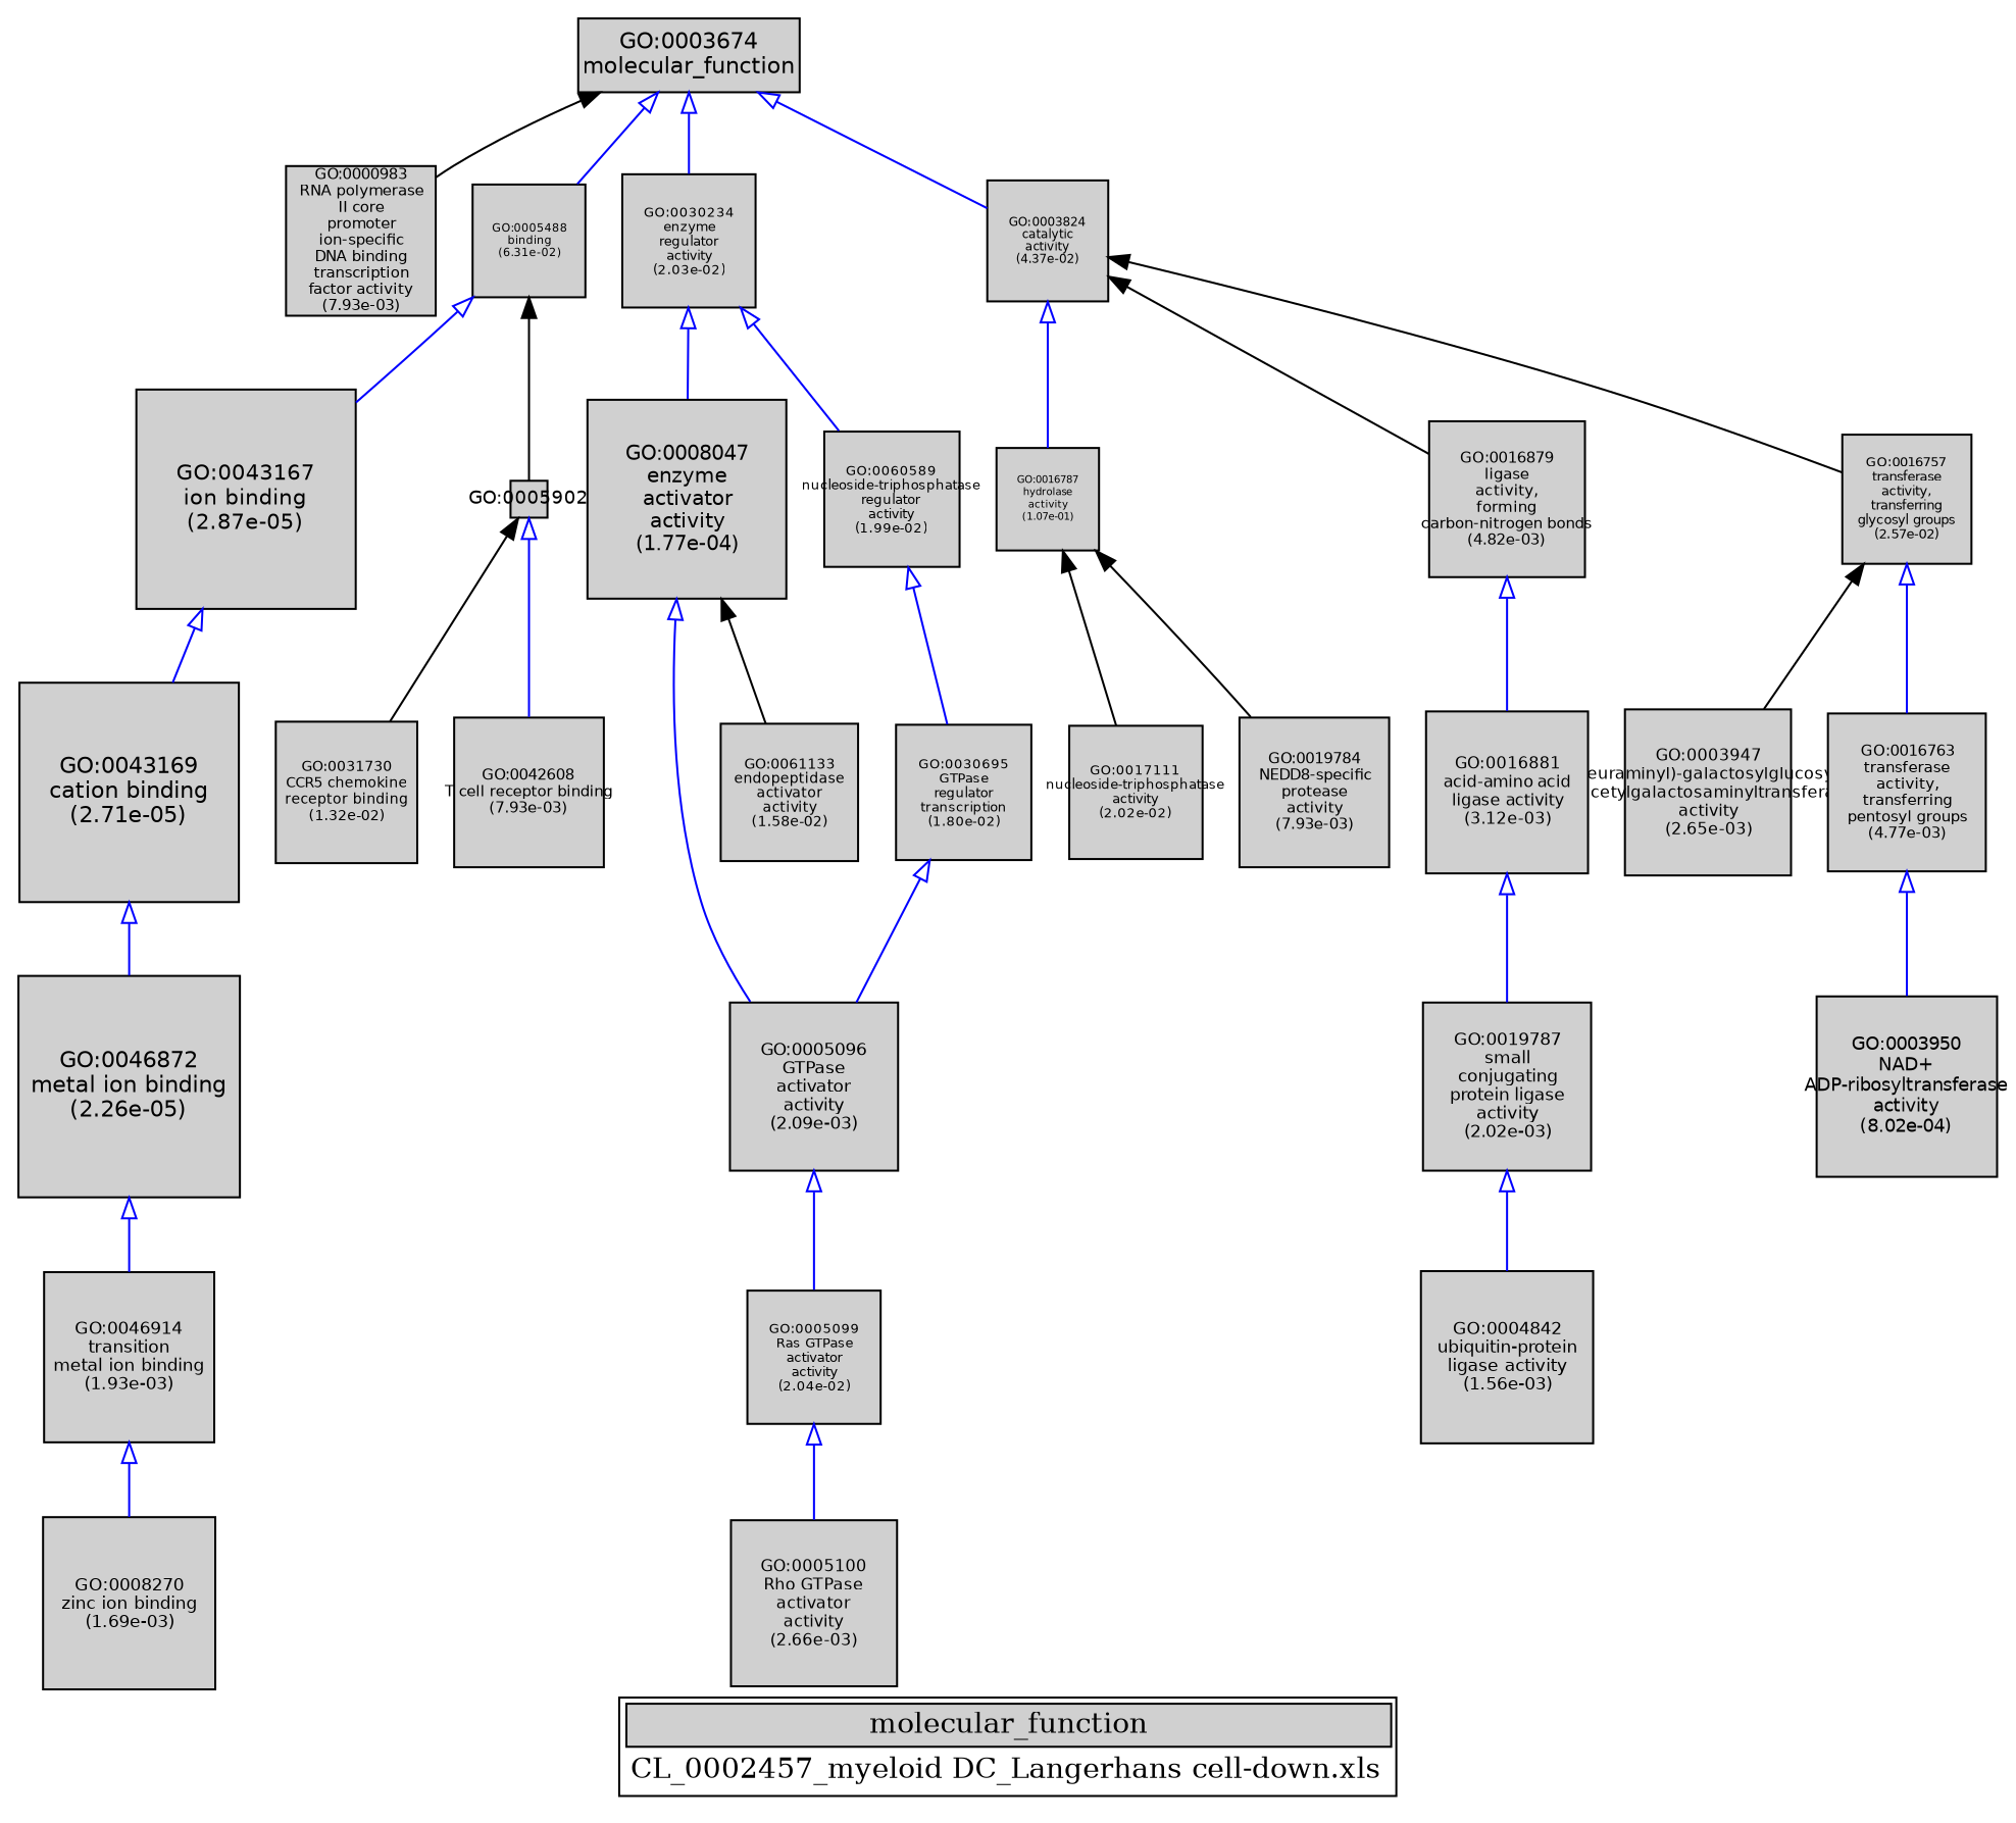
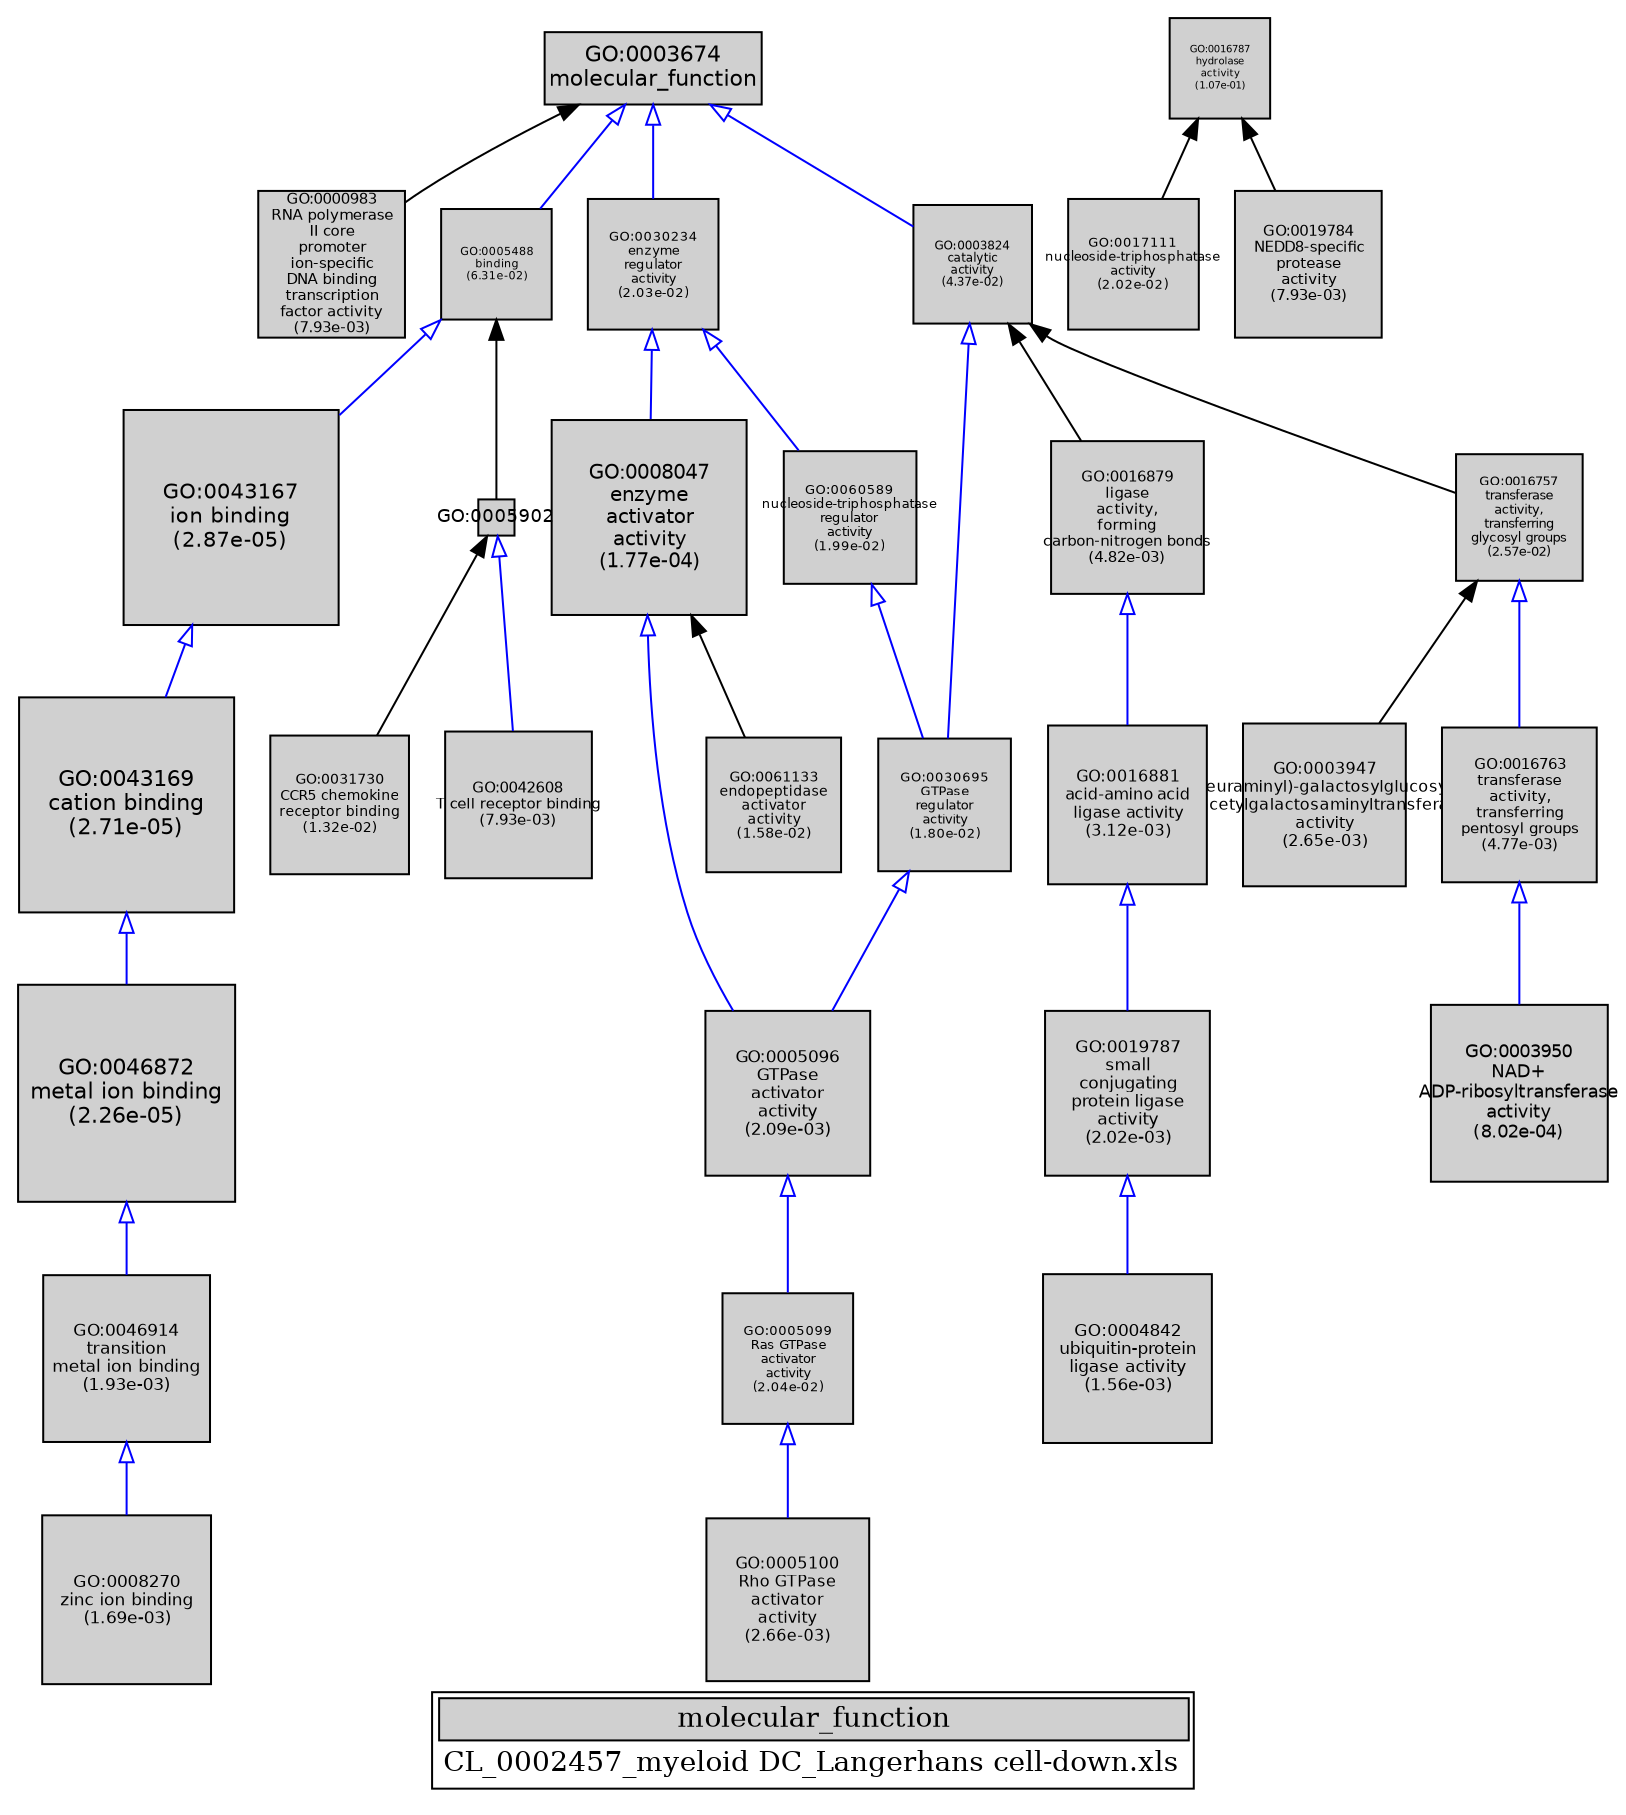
  digraph {
    bgcolor="#FFFFFF"
    label=<<TABLE COLOR="black" BGCOLOR="white"><TR><TD COLSPAN="2" BGCOLOR="#D0D0D0"><FONT COLOR="black">molecular_function</FONT></TD></TR><TR><TD BORDER="0">CL_0002457_myeloid DC_Langerhans cell-down.xls</TD></TR></TABLE>>
    node [color=black fillcolor="#D0D0D0" fixedsize=true fontcolor=black fontname=Helvetica fontsize=7.28139599322 shape=box style=filled]
    edge [arrowtail=empty color=blue dir=back weight=5.0]
    n1 [fontsize=9.7109633211 height=1.34874490571 label=<<TABLE BORDER="0"><TR><TD>GO:0008047<BR/>enzyme<BR/>activator<BR/>activity<BR/>(1.77e-04)</TD></TR></TABLE>> width=1.34874490571]
    n2 [fontsize=8.05698453436 height=1.11902562977 label=<<TABLE BORDER="0"><TR><TD>GO:0003947<BR/>(N-acetylneuraminyl)-galactosylglucosylceramide<BR/>N-acetylgalactosaminyltransferase<BR/>activity<BR/>(2.65e-03)</TD></TR></TABLE>> width=1.11902562977]
    n3 [height=1.01130499906 label=<<TABLE BORDER="0"><TR><TD>GO:0000983<BR/>RNA polymerase<BR/>II core<BR/>promoter<BR/>ion-specific<BR/>DNA binding<BR/>transcription<BR/>factor activity<BR/>(7.93e-03)</TD></TR></TABLE>> width=1.01130499906]
    n4 [fontsize=5.52381394747 height=0.767196381593 label=<<TABLE BORDER="0"><TR><TD>GO:0005488<BR/>binding<BR/>(6.31e-02)</TD></TR></TABLE>> width=0.767196381593]
    n5 [fontsize=8.21502307837 height=1.14097542755 label=<<TABLE BORDER="0"><TR><TD>GO:0005096<BR/>GTPase<BR/>activator<BR/>activity<BR/>(2.09e-03)</TD></TR></TABLE>> width=1.14097542755]
    n6 [fontsize=6.54136509813 height=0.908522930296 label=<<TABLE BORDER="0"><TR><TD>GO:0005099<BR/>Ras GTPase<BR/>activator<BR/>activity<BR/>(2.04e-02)</TD></TR></TABLE>> width=0.908522930296]
    n7 [fontsize=8.82520107066 height=1.22572237093 label=<<TABLE BORDER="0"><TR><TD>GO:0003950<BR/>NAD+<BR/>ADP-ribosyltransferase<BR/>activity<BR/>(8.02e-04)</TD></TR></TABLE>> width=1.22572237093]
    n8 [fontsize=5.0 height=0.691682056126 label=<<TABLE BORDER="0"><TR><TD>GO:0016787<BR/>hydrolase<BR/>activity<BR/>(1.07e-01)</TD></TR></TABLE>> width=0.691682056126]
    n9 [fontsize=10.6788514637 height=1.4831738144 label=<<TABLE BORDER="0"><TR><TD>GO:0043167<BR/>ion binding<BR/>(2.87e-05)</TD></TR></TABLE>> width=1.4831738144]
    n10 [fontsize=7.64344096519 height=1.06158902294 label=<<TABLE BORDER="0"><TR><TD>GO:0016879<BR/>ligase<BR/>activity,<BR/>forming<BR/>carbon-nitrogen bonds<BR/>(4.82e-03)</TD></TR></TABLE>> width=1.06158902294]
    n11 [fontsize=8.35312762918 height=1.16015661516 label=<<TABLE BORDER="0"><TR><TD>GO:0008270<BR/>zinc ion binding<BR/>(1.69e-03)</TD></TR></TABLE>> width=1.16015661516]
    n12 [fontsize=7.94745269994 height=1.10381287499 label=<<TABLE BORDER="0"><TR><TD>GO:0016881<BR/>acid-amino acid<BR/>ligase activity<BR/>(3.12e-03)</TD></TR></TABLE>> width=1.10381287499]
    n13 [fontsize=6.89218830636 height=0.957248375884 label=<<TABLE BORDER="0"><TR><TD>GO:0031730<BR/>CCR5 chemokine<BR/>receptor binding<BR/>(1.32e-02)</TD></TR></TABLE>> width=0.957248375884]
    n14 [fontsize=6.34433668012 height=0.881157872239 label=<<TABLE BORDER="0"><TR><TD>GO:0016757<BR/>transferase<BR/>activity,<BR/>transferring<BR/>glycosyl groups<BR/>(2.57e-02)</TD></TR></TABLE>> width=0.881157872239]
    n15 [fontsize=10.7078238181 height=1.48719775252 label=<<TABLE BORDER="0"><TR><TD>GO:0043169<BR/>cation binding<BR/>(2.71e-05)</TD></TR></TABLE>> width=1.48719775252]
    n16 [fontsize=6.54299677094 height=0.908749551519 label=<<TABLE BORDER="0"><TR><TD>GO:0030234<BR/>enzyme<BR/>regulator<BR/>activity<BR/>(2.03e-02)</TD></TR></TABLE>> width=0.908749551519]
    n17 [fontsize=8.05547577329 height=1.11881607962 label=<<TABLE BORDER="0"><TR><TD>GO:0005100<BR/>Rho GTPase<BR/>activator<BR/>activity<BR/>(2.66e-03)</TD></TR></TABLE>> width=1.11881607962]
    n18 [fontsize=8.26622102217 height=1.14808625308 label=<<TABLE BORDER="0"><TR><TD>GO:0046914<BR/>transition<BR/>metal ion binding<BR/>(1.93e-03)</TD></TR></TABLE>> width=1.14808625308]
-   n19 [fontsize=6.64347889699 height=0.92270540236 label=<<TABLE BORDER="0"><TR><TD>GO:0030695<BR/>GTPase<BR/>regulator<BR/>transcription<BR/>(1.80e-02)</TD></TR></TABLE>> width=0.92270540236]
+   n19 [fontsize=6.64347889699 height=0.92270540236 label=<<TABLE BORDER="0"><TR><TD>GO:0030695<BR/>GTPase<BR/>regulator<BR/>activity<BR/>(1.80e-02)</TD></TR></TABLE>> width=0.92270540236]
    n20 [fontsize=6.54849047267 height=0.909512565649 label=<<TABLE BORDER="0"><TR><TD>GO:0017111<BR/>nucleoside-triphosphatase<BR/>activity<BR/>(2.02e-02)</TD></TR></TABLE>> width=0.909512565649]
    n21 [fontsize=6.55993453333 height=0.911102018518 label=<<TABLE BORDER="0"><TR><TD>GO:0060589<BR/>nucleoside-triphosphatase<BR/>regulator<BR/>activity<BR/>(1.99e-02)</TD></TR></TABLE>> width=0.911102018518]
    n22 [height=1.01130499906 label=<<TABLE BORDER="0"><TR><TD>GO:0042608<BR/>T cell receptor binding<BR/>(7.93e-03)</TD></TR></TABLE>> width=1.01130499906]
    n23 [fontsize=9 height=0.254842982895 label="GO:0005902" width=0.254842982895]
    n24 [fontsize=10.8 label=<<TABLE BORDER="0"><TR><TD>GO:0003674<BR/>molecular_function</TD></TR></TABLE>> width=1.5]
    n25 [fontsize=7.65125025502 height=1.06267364653 label=<<TABLE BORDER="0"><TR><TD>GO:0016763<BR/>transferase<BR/>activity,<BR/>transferring<BR/>pentosyl groups<BR/>(4.77e-03)</TD></TR></TABLE>> width=1.06267364653]
    n26 [fontsize=5.87294447745 height=0.815686732979 label=<<TABLE BORDER="0"><TR><TD>GO:0003824<BR/>catalytic<BR/>activity<BR/>(4.37e-02)</TD></TR></TABLE>> width=0.815686732979]
    n27 [fontsize=6.74813668441 height=0.937241206169 label=<<TABLE BORDER="0"><TR><TD>GO:0061133<BR/>endopeptidase<BR/>activator<BR/>activity<BR/>(1.58e-02)</TD></TR></TABLE>> width=0.937241206169]
    n28 [height=1.01130499906 label=<<TABLE BORDER="0"><TR><TD>GO:0019784<BR/>NEDD8-specific<BR/>protease<BR/>activity<BR/>(7.93e-03)</TD></TR></TABLE>> width=1.01130499906]
    n29 [fontsize=10.8 height=1.5 label=<<TABLE BORDER="0"><TR><TD>GO:0046872<BR/>metal ion binding<BR/>(2.26e-05)</TD></TR></TABLE>> width=1.5]
    n30 [fontsize=8.40801480384 height=1.16777983387 label=<<TABLE BORDER="0"><TR><TD>GO:0004842<BR/>ubiquitin-protein<BR/>ligase activity<BR/>(1.56e-03)</TD></TR></TABLE>> width=1.16777983387]
    n31 [fontsize=8.23845766319 height=1.144230231 label=<<TABLE BORDER="0"><TR><TD>GO:0019787<BR/>small<BR/>conjugating<BR/>protein ligase<BR/>activity<BR/>(2.02e-03)</TD></TR></TABLE>> width=1.144230231]
    subgraph sub_1 {
      n1
      n2
      n3
      n4
      n5
      n6
      n7
      n8
      n9
      n10
      n11
      n12
      n13
      n14
      n15
      n16
      n17
      n18
      n19
      n20
      n21
      n22
      n23
      n24
      n25
      n26
      n27
      n28
      n29
      n30
      n31
    }
    subgraph sub_2 {
      n2
      n3
      n13
      n20
      n27
      n28
      subgraph sub_3 {
        subgraph sub_4 {
        }
        subgraph sub_5 {
        }
      }
      subgraph sub_6 {
      }
      subgraph sub_7 {
        n1
        n4
        n5
        n6
        n7
        n8
        n9
        n10
        n11
        n12
        n14
        n15
        n16
        n17
        n18
        n19
        n21
        n22
        n23
        n24
        n25
        n26
        n29
        n30
        n31
      }
    }
    n1 -> n5
    n1 -> n27 [weight=1 arrowtail="" color=""]
    n4 -> n9
    n4 -> n23 [weight=1 arrowtail="" color=""]
    n5 -> n6
    n6 -> n17
    n8 -> n20 [weight=1 arrowtail="" color=""]
    n8 -> n28 [weight=1 arrowtail="" color=""]
    n9 -> n15
    n10 -> n12
    n12 -> n31
    n14 -> n2 [weight=1 arrowtail="" color=""]
    n14 -> n25
    n15 -> n29
    n16 -> n1
    n16 -> n21
    n18 -> n11
    n19 -> n5
    n21 -> n19
    n23 -> n13 [weight=1 arrowtail="" color=""]
    n23 -> n22
    n24 -> n3 [weight=1 arrowtail="" color=""]
    n24 -> n4
    n24 -> n16
    n24 -> n26
    n25 -> n7
-   n26 -> n8
+   n26 -> n19
    n26 -> n10 [weight=1 arrowtail="" color=""]
    n26 -> n14 [weight=1 arrowtail="" color=""]
    n29 -> n18
    n31 -> n30
  }
